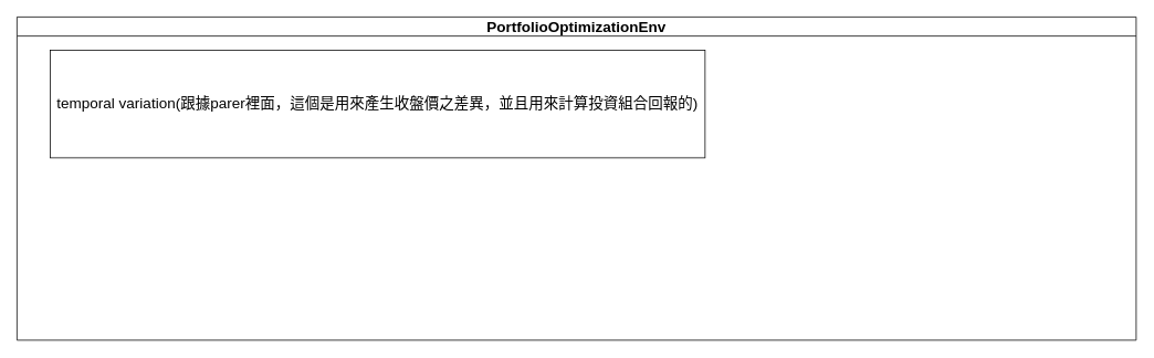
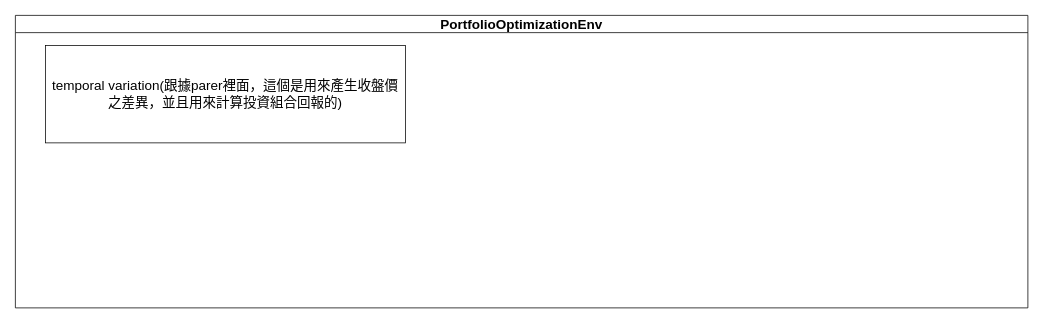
  <mxCell id="0" />
  <mxCell id="1" parent="0" />
  <mxCell id="2" value="&lt;font style=&quot;font-size: 18px;&quot;&gt;PortfolioOptimizationEnv&lt;/font&gt;" style="swimlane;whiteSpace=wrap;html=1;" vertex="1" parent="1"><mxGeometry x="20" y="20" width="1350" height="390" as="geometry" /></mxCell>
- <mxCell id="3" value="&lt;font style=&quot;font-size: 18px;&quot;&gt;temporal variation(跟據parer裡面，這個是用來產生收盤價之差異，並且用來計算投資組合回報的)&lt;/font&gt;" style="rounded=0;whiteSpace=wrap;html=1;align=center;" vertex="1" parent="2"><mxGeometry x="40" y="40" width="790" height="130" as="geometry" /></mxCell>
+ <mxCell id="3" value="&lt;font style=&quot;font-size: 18px;&quot;&gt;temporal variation(跟據parer裡面，這個是用來產生收盤價之差異，並且用來計算投資組合回報的)&lt;/font&gt;" style="rounded=0;whiteSpace=wrap;html=1;align=center;" vertex="1" parent="2"><mxGeometry x="40" y="40" width="480" height="130" as="geometry" /></mxCell>
